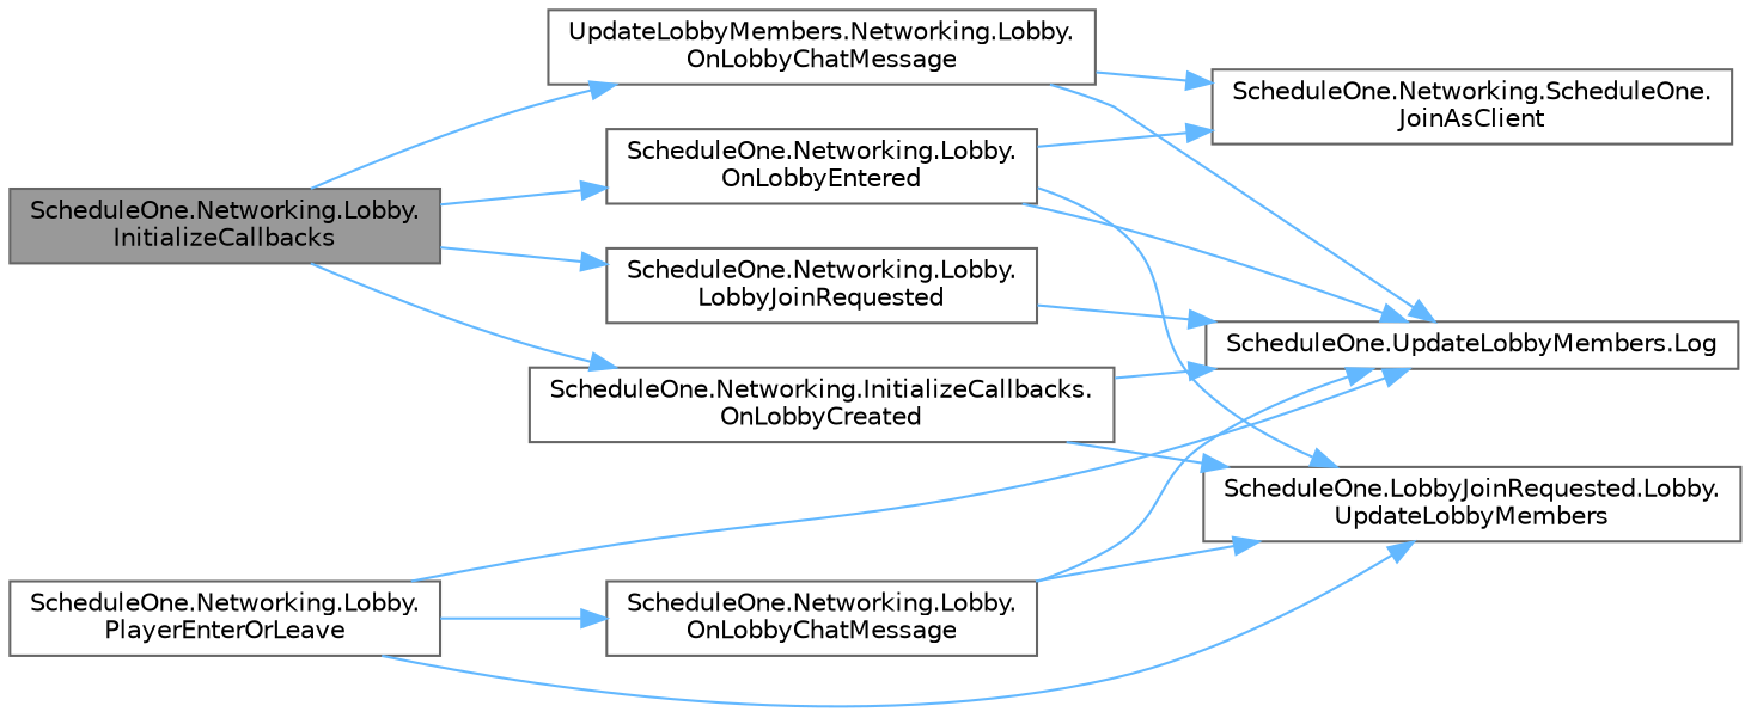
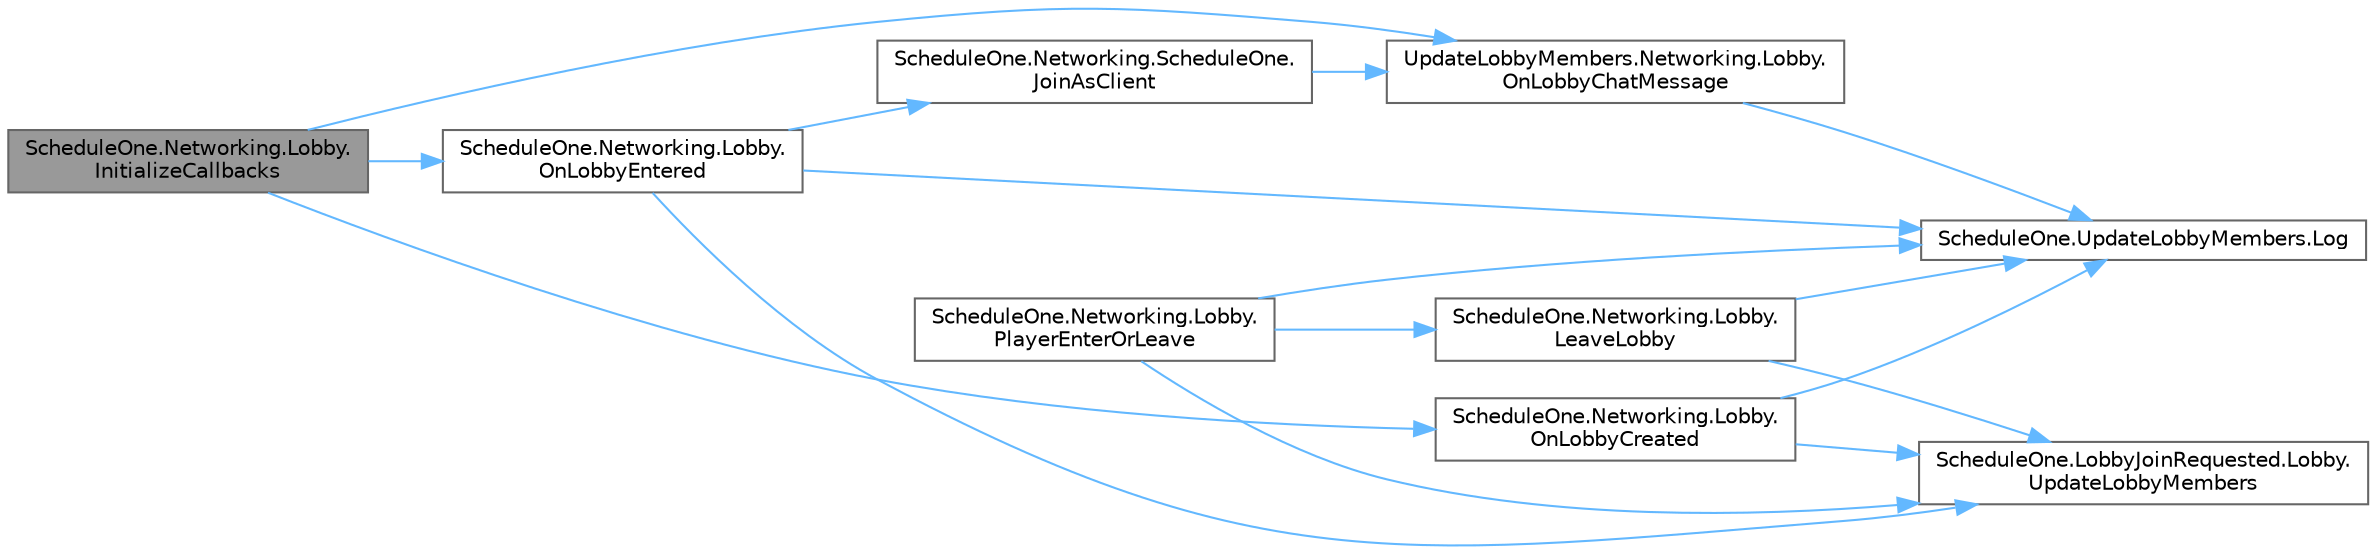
  digraph {
    rankdir=LR
    node [color=grey40 fillcolor=white fontname=Helvetica fontsize=10 shape=box style=filled]
    edge [color=steelblue1 fontname=Helvetica fontsize=10 labelfontname=Helvetica labelfontsize=10 style=solid]
    n1 [color=gray40 fillcolor=grey60 fontcolor=black height=0.2 label="ScheduleOne.Networking.Lobby.\lInitializeCallbacks" width=0.4]
-   n2 [height=0.2 label="ScheduleOne.Networking.Lobby.\lLobbyJoinRequested" width=0.4]
    n3 [height=0.2 label="UpdateLobbyMembers.Networking.Lobby.\lOnLobbyChatMessage" width=0.4]
-   n4 [height=0.2 label="ScheduleOne.Networking.InitializeCallbacks.\lOnLobbyCreated" width=0.4]
+   n4 [height=0.2 label="ScheduleOne.Networking.Lobby.\lOnLobbyCreated" width=0.4]
    n5 [height=0.2 label="ScheduleOne.Networking.Lobby.\lOnLobbyEntered" width=0.4]
    n6 [height=0.2 label="ScheduleOne.UpdateLobbyMembers.Log" width=0.4]
    n7 [height=0.2 label="ScheduleOne.Networking.ScheduleOne.\lJoinAsClient" width=0.4]
    n8 [height=0.2 label="ScheduleOne.LobbyJoinRequested.Lobby.\lUpdateLobbyMembers" width=0.4]
    n9 [height=0.2 label="ScheduleOne.Networking.Lobby.\lPlayerEnterOrLeave" width=0.4]
-   n10 [height=0.2 label="ScheduleOne.Networking.Lobby.\lOnLobbyChatMessage" width=0.4]
-   n1 -> n2
+   n10 [height=0.2 label="ScheduleOne.Networking.Lobby.\lLeaveLobby" width=0.4]
    n1 -> n3
    n1 -> n4
    n1 -> n5
-   n2 -> n6
    n3 -> n6
-   n3 -> n7
+   n7 -> n3
    n4 -> n6
    n4 -> n8
    n5 -> n6
    n5 -> n7
    n5 -> n8
    n9 -> n6
    n9 -> n8
    n9 -> n10
    n10 -> n6
    n10 -> n8
  }
